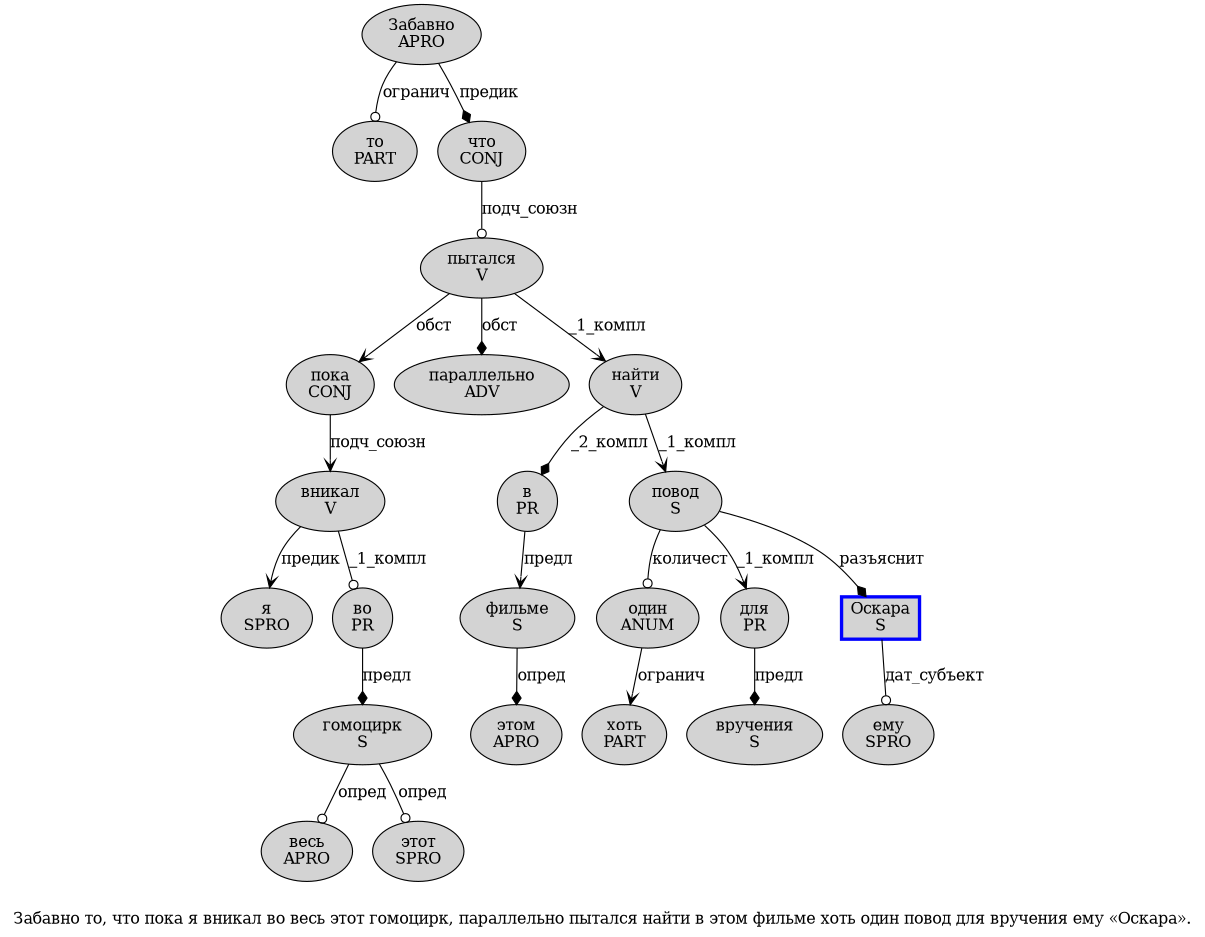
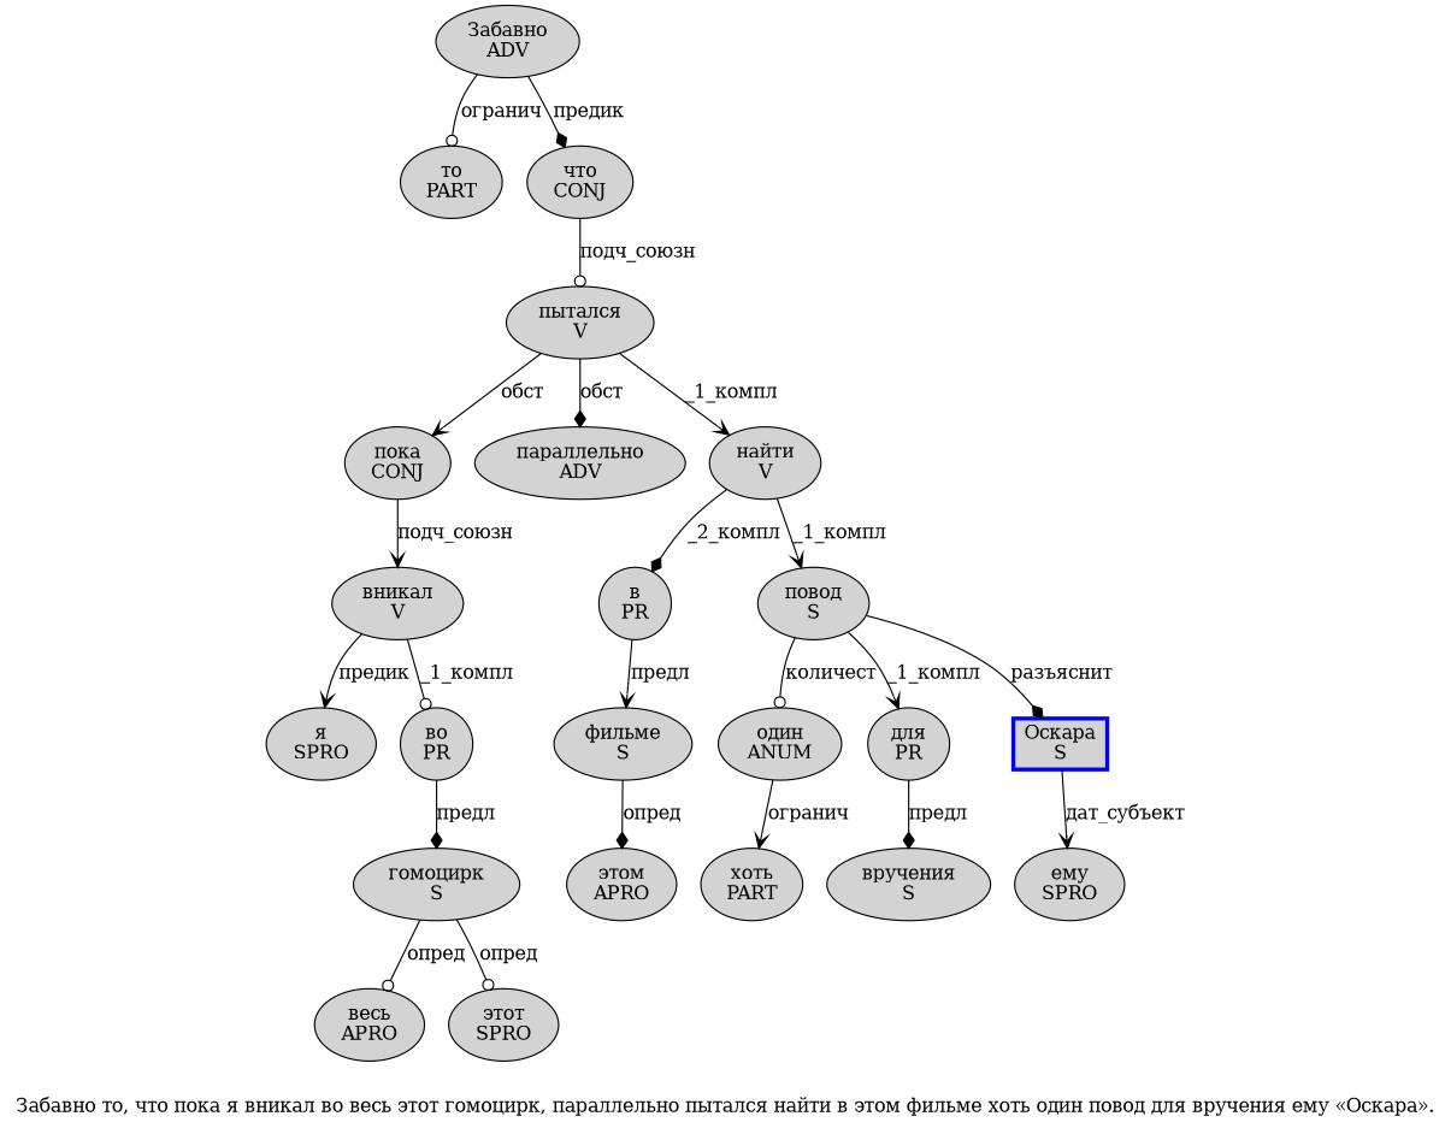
  digraph {
    label="Забавно то, что пока я вникал во весь этот гомоцирк, параллельно пытался найти в этом фильме хоть один повод для вручения ему «Оскара»."
    node [fillcolor=lightgray penwidth=1 shape=ellipse style=filled]
    edge [arrowhead=vee]
-   n1 [label="Забавно\nAPRO"]
+   n1 [label="Забавно\nADV"]
    n2 [label="то\nPART"]
    n3 [label="что\nCONJ"]
    n4 [label="пытался\nV"]
    n5 [label="пока\nCONJ"]
    n6 [label="параллельно\nADV"]
    n7 [label="найти\nV"]
    n8 [label="вникал\nV"]
    n9 [label="я\nSPRO"]
    n10 [label="во\nPR"]
    n11 [label="гомоцирк\nS"]
    n12 [label="весь\nAPRO"]
    n13 [label="этот\nSPRO"]
    n14 [label="в\nPR"]
    n15 [label="повод\nS"]
    n16 [label="фильме\nS"]
    n17 [label="один\nANUM"]
    n18 [label="для\nPR"]
    n19 [color=blue label="Оскара\nS" penwidth=3 shape=box]
    n20 [label="этом\nAPRO"]
    n21 [label="хоть\nPART"]
    n22 [label="вручения\nS"]
    n23 [label="ему\nSPRO"]
    n1 -> n2 [arrowhead=odot label="огранич"]
    n1 -> n3 [arrowhead=diamond label="предик"]
    n3 -> n4 [arrowhead=odot label="подч_союзн"]
    n4 -> n5 [label="обст"]
    n4 -> n6 [arrowhead=diamond label="обст"]
    n4 -> n7 [label="_1_компл"]
    n5 -> n8 [label="подч_союзн"]
    n7 -> n14 [arrowhead=diamond label="_2_компл"]
    n7 -> n15 [label="_1_компл"]
    n8 -> n9 [label="предик"]
    n8 -> n10 [arrowhead=odot label="_1_компл"]
    n10 -> n11 [arrowhead=diamond label="предл"]
    n11 -> n12 [arrowhead=odot label="опред"]
    n11 -> n13 [arrowhead=odot label="опред"]
    n14 -> n16 [label="предл"]
    n15 -> n17 [arrowhead=odot label="количест"]
    n15 -> n18 [label="_1_компл"]
    n15 -> n19 [arrowhead=diamond label="разъяснит"]
    n16 -> n20 [arrowhead=diamond label="опред"]
    n17 -> n21 [label="огранич"]
    n18 -> n22 [arrowhead=diamond label="предл"]
-   n19 -> n23 [arrowhead=odot label="дат_субъект"]
+   n19 -> n23 [label="дат_субъект"]
  }
